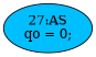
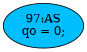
  strict digraph {
-   n1 [ast="<pyverilog.vparser.ast.Assign object at 0x7f9d4b7f5bd0>" def_var="['qo']" fillcolor=deepskyblue label="27:AS\nqo = 0;" statements="[]" style=filled typ=Assign use_var="[]"]
+   n1 [ast="<pyverilog.vparser.ast.Assign object at 0x7f9d4b7f5bd0>" def_var="['qo']" fillcolor=deepskyblue label="97:AS\nqo = 0;" statements="[]" style=filled typ=Assign use_var="[]"]
  }
